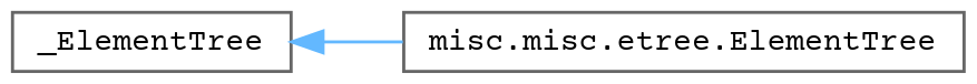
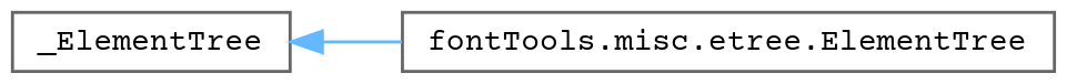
  digraph {
    rankdir=LR
    fontname="Courier Prime"
    node [color=grey40 fillcolor=white fontname="Courier Prime" fontsize=10 shape=box style=filled]
    n1 [height=0.2 label=_ElementTree width=0.4]
-   n2 [height=0.2 label="misc.misc.etree.ElementTree" width=0.4]
+   n2 [height=0.2 label="fontTools.misc.etree.ElementTree" width=0.4]
    n1 -> n2 [color=steelblue1 dir=back fontname="Courier Prime" fontsize=10 labelfontname=Helvetica labelfontsize=10 style=solid]
  }
